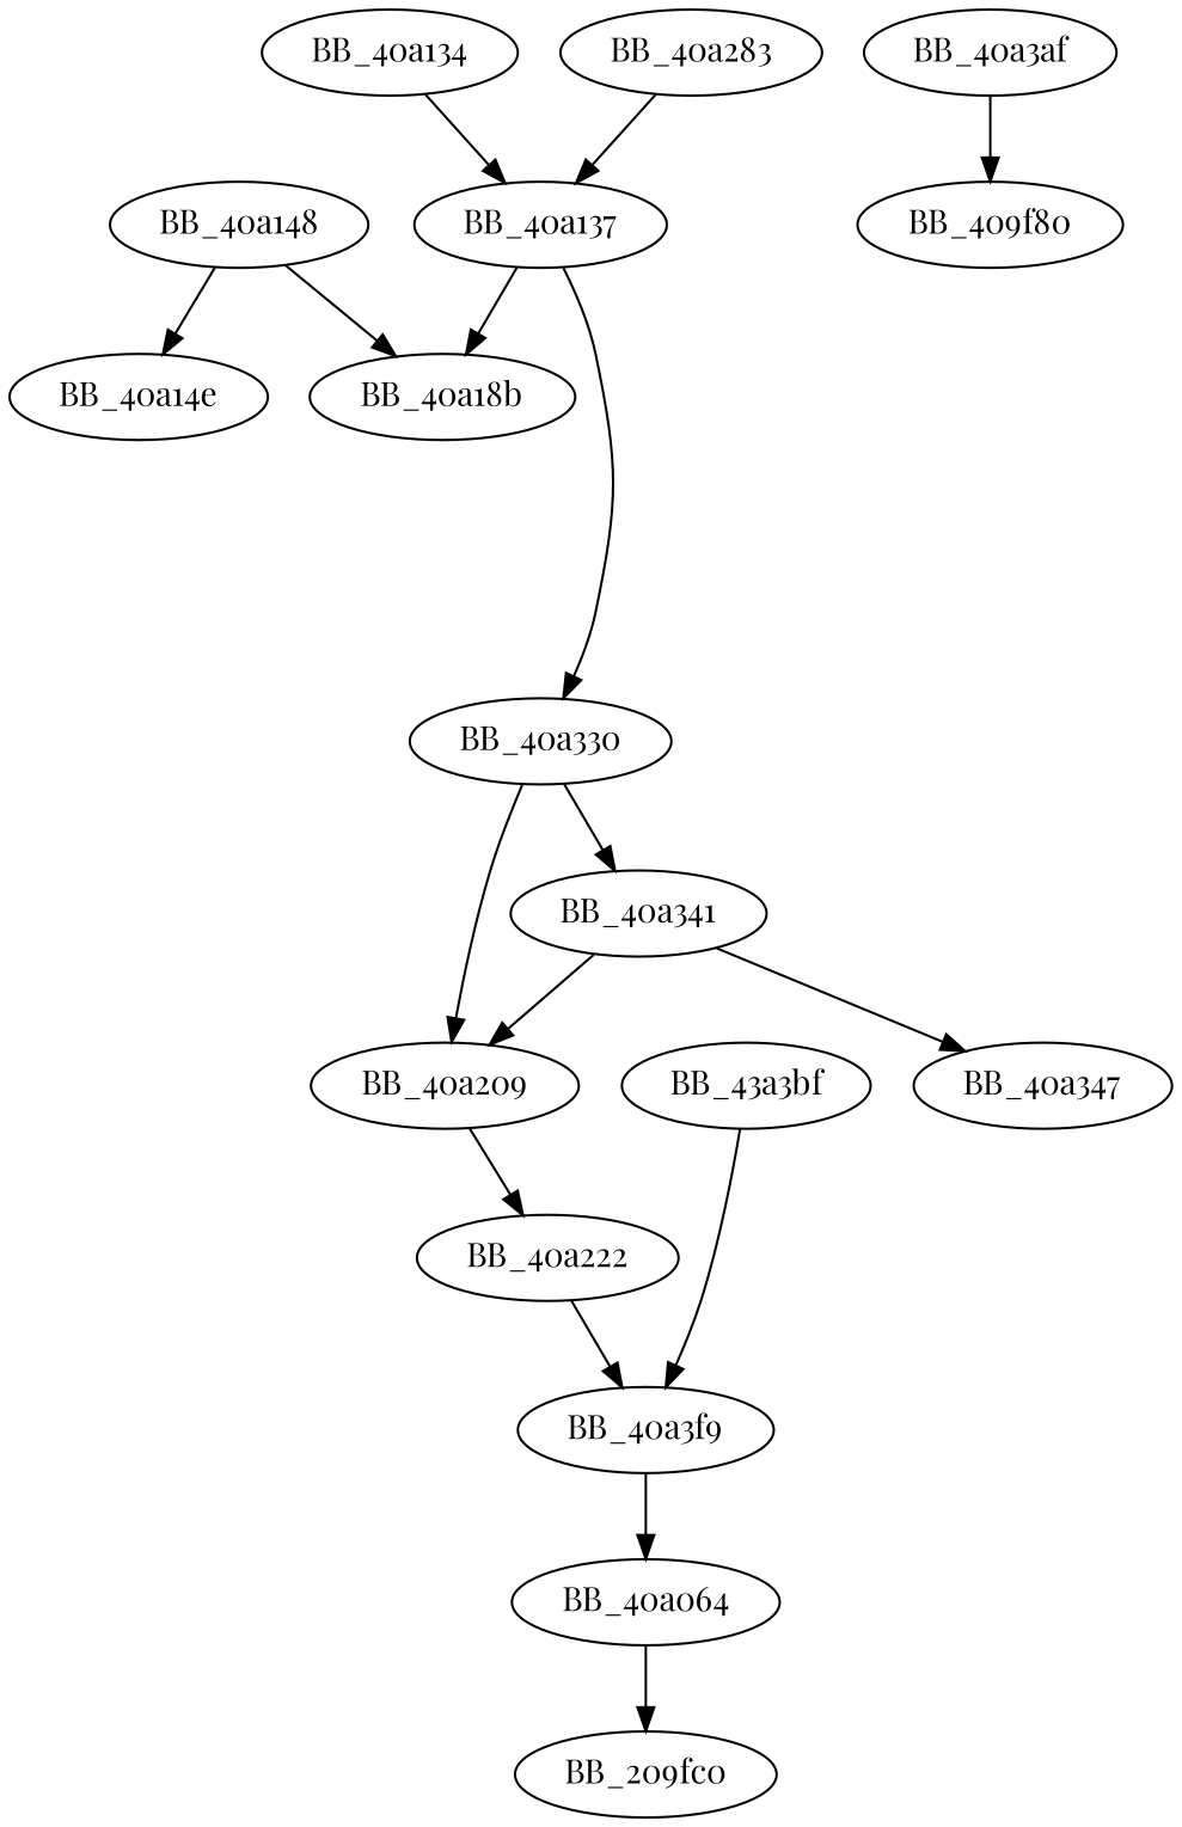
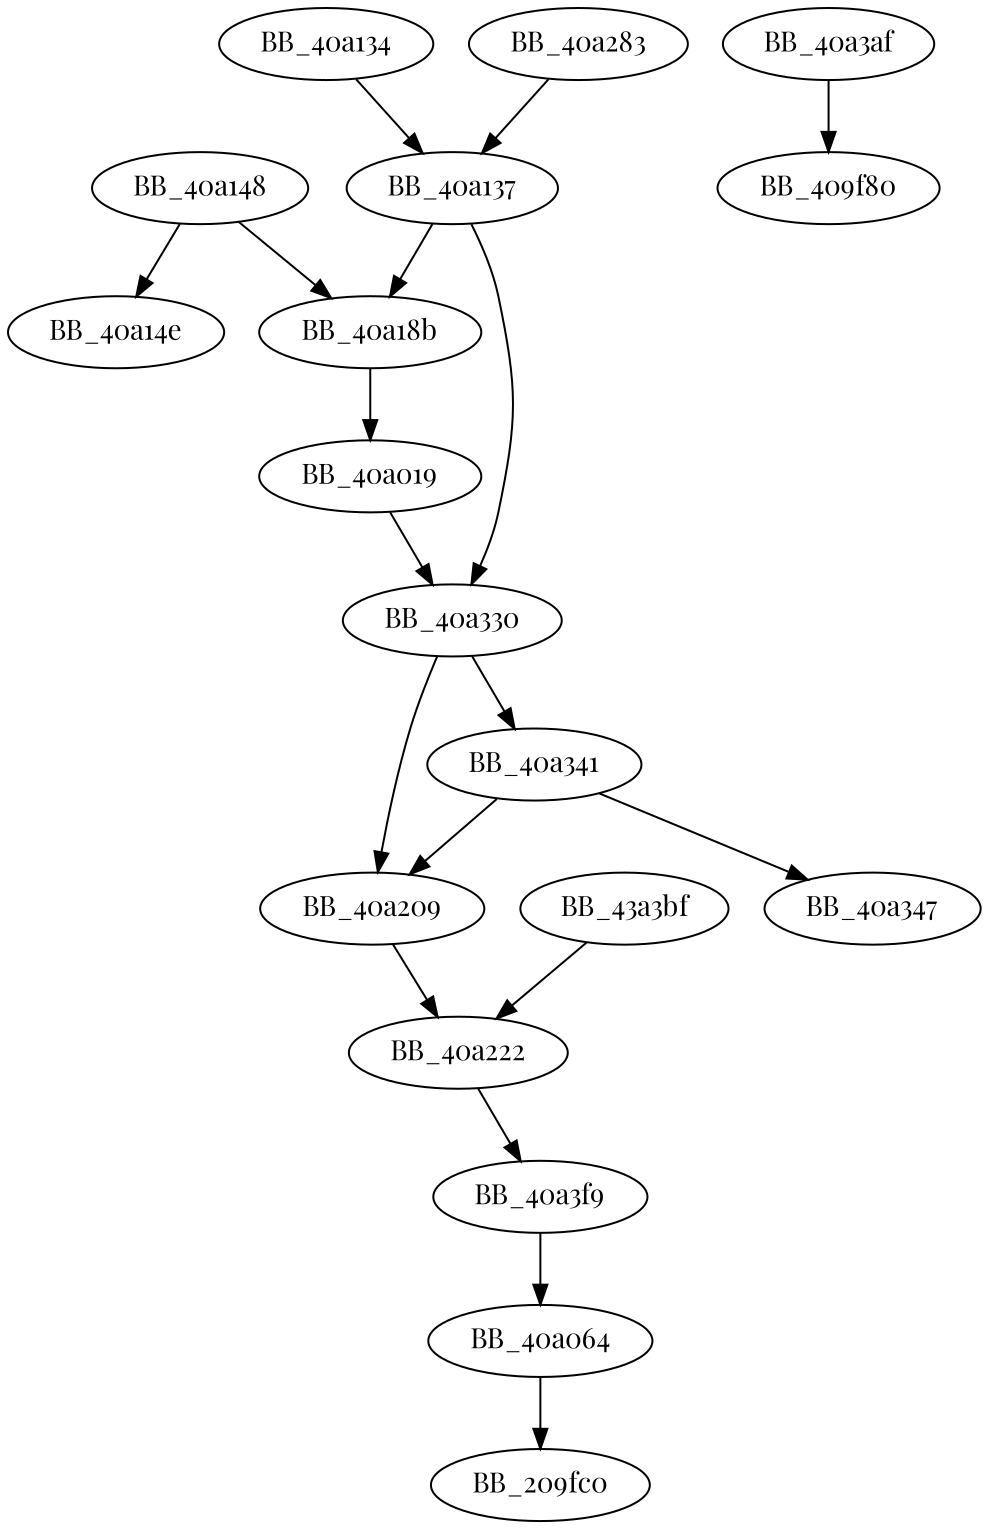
  digraph {
    fontname="Playfair Display"
    node [fontname="Playfair Display"]
    edge [fontname="Playfair Display"]
+   BB_40a019
    BB_40a330
    BB_40a209
    BB_40a341
    BB_40a222
    BB_40a347
    n7 [label=BB_209fc0]
    BB_40a064
    BB_40a134
    BB_40a137
    BB_40a18b
    BB_40a148
    BB_40a14e
    BB_40a3f9
    BB_40a283
    BB_40a3af
    BB_409f80
    n18 [label=BB_43a3bf]
+   BB_40a019 -> BB_40a330
    BB_40a330 -> BB_40a209
    BB_40a330 -> BB_40a341
    BB_40a209 -> BB_40a222
    BB_40a341 -> BB_40a209
    BB_40a341 -> BB_40a347
    BB_40a222 -> BB_40a3f9
    BB_40a064 -> n7
    BB_40a134 -> BB_40a137
    BB_40a137 -> BB_40a330
    BB_40a137 -> BB_40a18b
+   BB_40a18b -> BB_40a019
    BB_40a148 -> BB_40a18b
    BB_40a148 -> BB_40a14e
    BB_40a3f9 -> BB_40a064
    BB_40a283 -> BB_40a137
    BB_40a3af -> BB_409f80
-   n18 -> BB_40a3f9
+   n18 -> BB_40a222
  }
